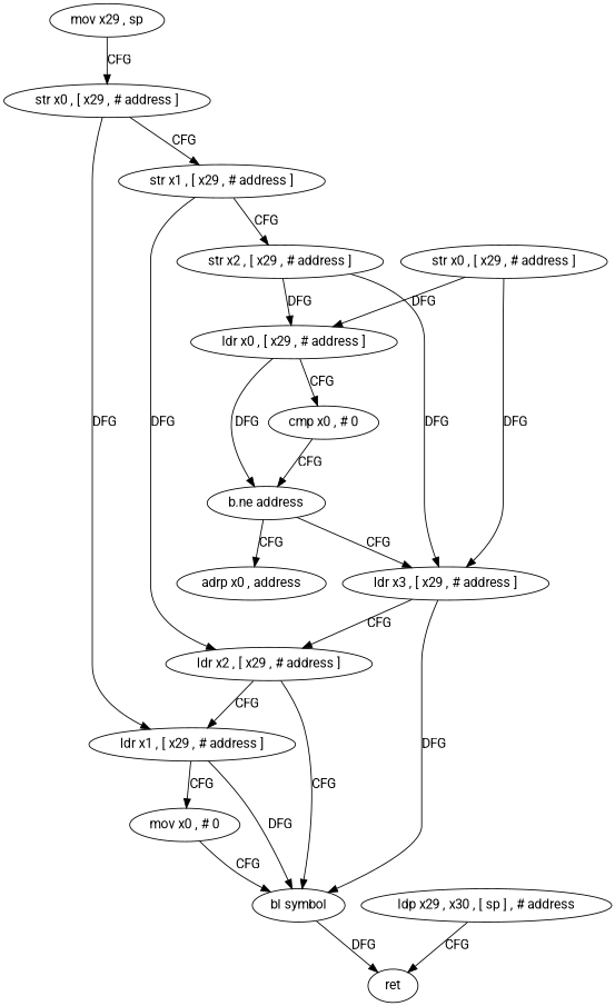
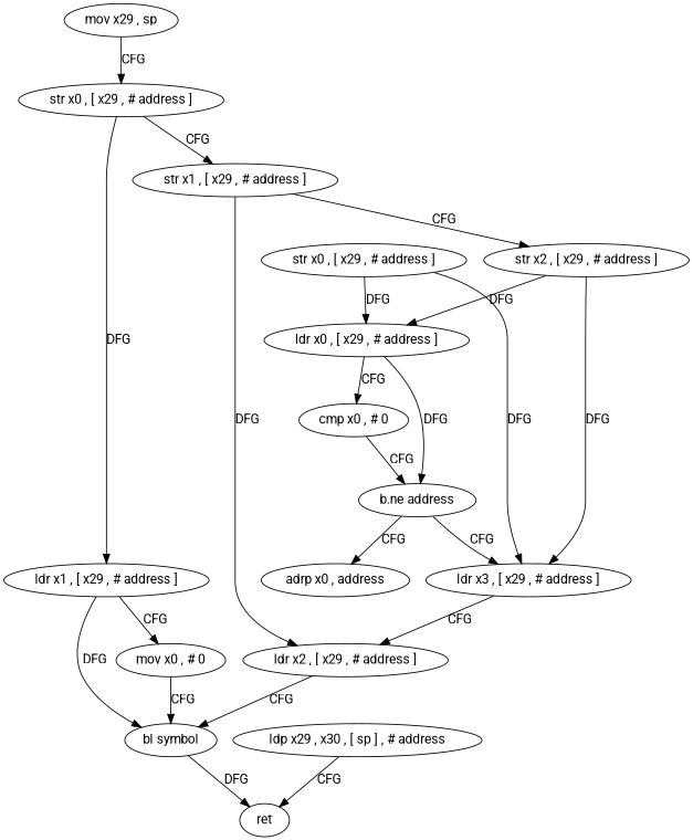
  digraph {
    fontname=Roboto
    node [fontname=Roboto]
    edge [fontname=Roboto]
    n1 [label="mov x29 , sp"]
    n2 [label="str x0 , [ x29 , # address ]"]
    n3 [label="str x1 , [ x29 , # address ]"]
    n4 [label="ldr x1 , [ x29 , # address ]"]
    n5 [label="str x2 , [ x29 , # address ]"]
    n6 [label="ldr x2 , [ x29 , # address ]"]
    n7 [label="bl symbol"]
    n8 [label="mov x0 , # 0"]
    n9 [label="ldr x0 , [ x29 , # address ]"]
    n10 [label="ldr x3 , [ x29 , # address ]"]
    n11 [label="cmp x0 , # 0"]
    n12 [label="b.ne address"]
    n13 [label="adrp x0 , address"]
    n14 [label=ret]
    n15 [label="ldp x29 , x30 , [ sp ] , # address"]
    n16 [label="str x0 , [ x29 , # address ]"]
    n1 -> n2 [label=CFG]
    n2 -> n3 [label=CFG]
    n2 -> n4 [label=DFG]
    n3 -> n5 [label=CFG]
    n3 -> n6 [label=DFG]
    n4 -> n7 [label=DFG]
    n4 -> n8 [label=CFG]
    n5 -> n9 [label=DFG]
    n5 -> n10 [label=DFG]
-   n6 -> n4 [label=CFG]
    n6 -> n7 [label=CFG]
    n7 -> n14 [label=DFG]
    n8 -> n7 [label=CFG]
    n9 -> n11 [label=CFG]
    n9 -> n12 [label=DFG]
    n10 -> n6 [label=CFG]
-   n10 -> n7 [label=DFG]
    n11 -> n12 [label=CFG]
    n12 -> n10 [label=CFG]
    n12 -> n13 [label=CFG]
    n15 -> n14 [label=CFG]
    n16 -> n9 [label=DFG]
    n16 -> n10 [label=DFG]
  }
